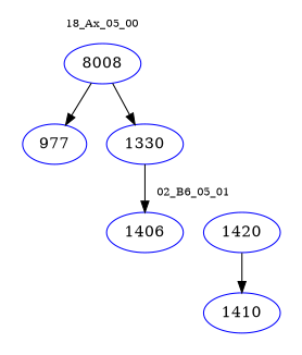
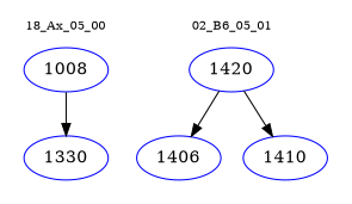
  digraph {
    node [color=blue]
    edge [color=black]
-   n1 [label=8008]
-   n2 [label=977]
+   n1 [label=1008]
    n3 [label=1330]
    n4 [label=1420]
    n5 [label=1406]
    n6 [label=1410]
    subgraph cluster_1 {
      color=white
      fontsize=10
      label="18_Ax_05_00"
      n1
-     n2
      n3
    }
    subgraph cluster_2 {
      color=white
      fontsize=10
      label="02_B6_05_01"
      n4
      n5
      n6
    }
-   n1 -> n2
    n1 -> n3
-   n3 -> n5
+   n4 -> n5
    n4 -> n6
  }
